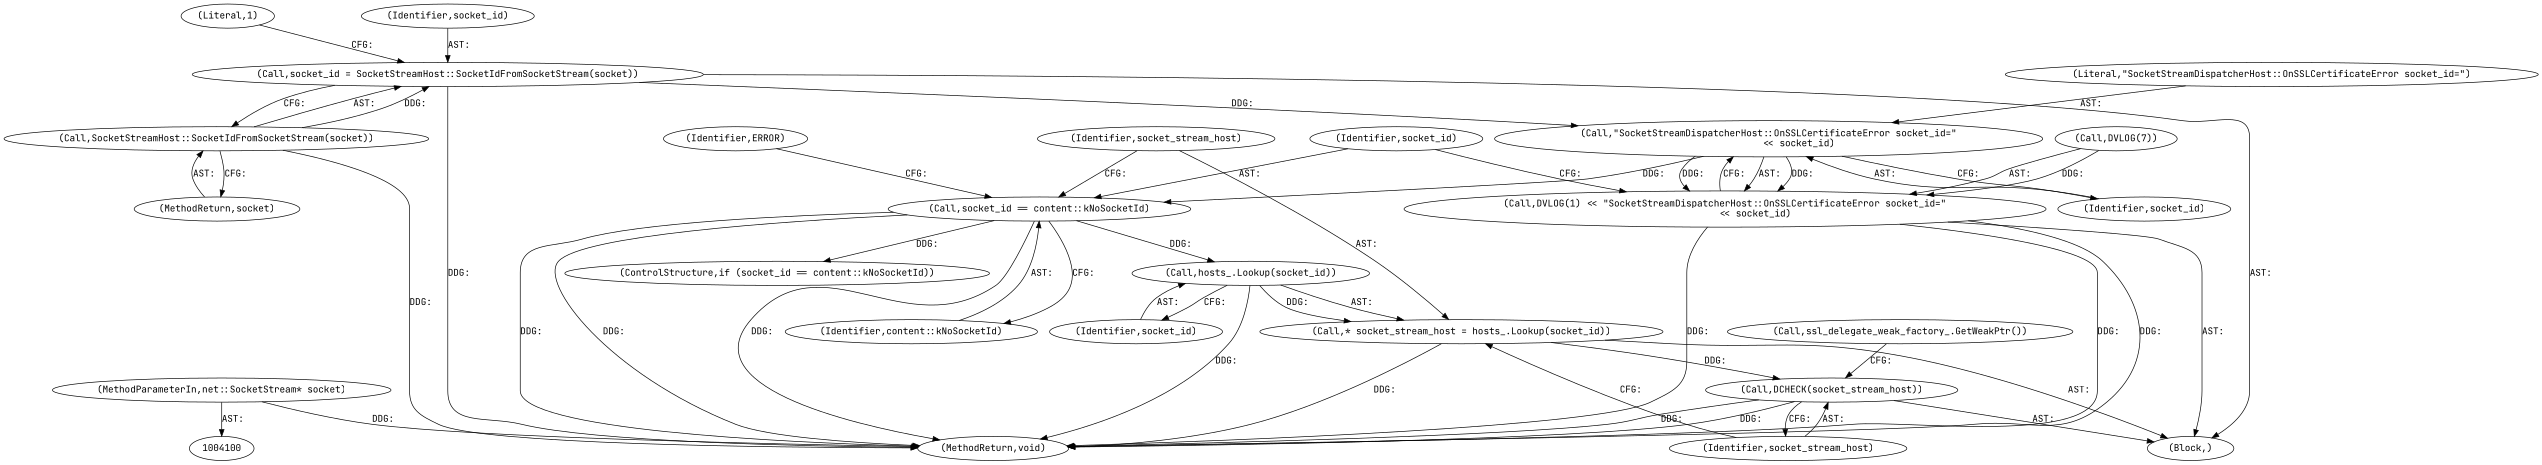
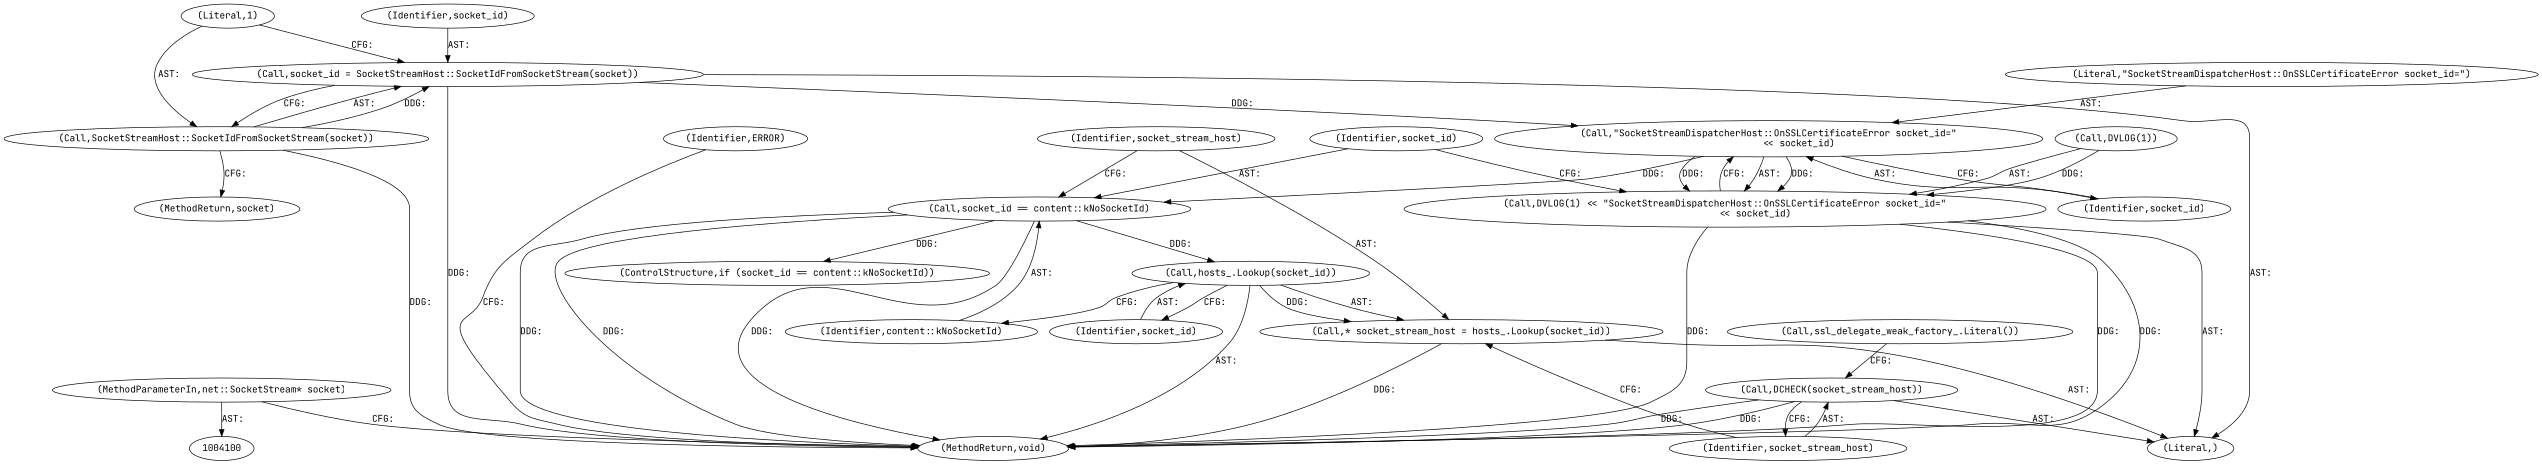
  digraph {
    fontname="JetBrains Mono"
    node [fontname="JetBrains Mono"]
    edge [fontname="JetBrains Mono"]
    n1 [label="(Call,socket_id = SocketStreamHost::SocketIdFromSocketStream(socket))"]
    n2 [label="(Call,SocketStreamHost::SocketIdFromSocketStream(socket))"]
    n3 [label="(Call,\"SocketStreamDispatcherHost::OnSSLCertificateError socket_id=\"\n           << socket_id)"]
    n4 [label="(MethodReturn,void)"]
-   n5 [label="(Block,)"]
+   n5 [label="(Literal,)"]
    n6 [label="(MethodReturn,socket)"]
    n7 [label="(Call,DVLOG(1) << \"SocketStreamDispatcherHost::OnSSLCertificateError socket_id=\"\n           << socket_id)"]
    n8 [label="(Call,socket_id == content::kNoSocketId)"]
    n9 [label="(Identifier,socket_id)"]
    n10 [label="(MethodParameterIn,net::SocketStream* socket)"]
    n11 [label=1004100]
    n12 [label="(Call,hosts_.Lookup(socket_id))"]
    n13 [label="(Identifier,content::kNoSocketId)"]
    n14 [label="(ControlStructure,if (socket_id == content::kNoSocketId))"]
    n15 [label="(Call,* socket_stream_host = hosts_.Lookup(socket_id))"]
    n16 [label="(Identifier,socket_id)"]
    n17 [label="(Call,DCHECK(socket_stream_host))"]
    n18 [label="(Identifier,socket_stream_host)"]
    n19 [label="(Identifier,socket_id)"]
-   n20 [label="(Call,DVLOG(7))"]
+   n20 [label="(Call,DVLOG(1))"]
    n21 [label="(Literal,\"SocketStreamDispatcherHost::OnSSLCertificateError socket_id=\")"]
-   n22 [label="(Call,ssl_delegate_weak_factory_.GetWeakPtr())"]
+   n22 [label="(Call,ssl_delegate_weak_factory_.Literal())"]
    n23 [label="(Identifier,socket_stream_host)"]
    n24 [label="(Identifier,ERROR)"]
    n25 [label="(Identifier,socket_id)"]
    n26 [label="(Literal,1)"]
    n1 -> n2 [label="CFG: "]
    n1 -> n3 [label="DDG: "]
    n1 -> n4 [label="DDG: "]
    n1 -> n5 [label="AST: "]
    n2 -> n1 [label="AST: "]
    n2 -> n1 [label="DDG: "]
    n2 -> n4 [label="DDG: "]
    n2 -> n6 [label="CFG: "]
    n3 -> n7 [label="AST: "]
    n3 -> n7 [label="DDG: "]
    n3 -> n7 [label="DDG: "]
    n3 -> n8 [label="DDG: "]
    n3 -> n9 [label="CFG: "]
-   n6 -> n2 [label="AST: "]
+   n26 -> n2 [label="AST: "]
    n7 -> n3 [label="CFG: "]
    n7 -> n4 [label="DDG: "]
    n7 -> n4 [label="DDG: "]
    n7 -> n4 [label="DDG: "]
    n7 -> n5 [label="AST: "]
    n8 -> n4 [label="DDG: "]
    n8 -> n4 [label="DDG: "]
    n8 -> n4 [label="DDG: "]
    n8 -> n12 [label="DDG: "]
-   n8 -> n13 [label="CFG: "]
+   n12 -> n13 [label="CFG: "]
    n8 -> n14 [label="DDG: "]
    n9 -> n3 [label="AST: "]
-   n10 -> n4 [label="DDG: "]
+   n10 -> n4 [label="CFG: "]
    n10 -> n11 [label="AST: "]
-   n12 -> n4 [label="DDG: "]
+   n12 -> n4 [label="AST: "]
    n12 -> n15 [label="AST: "]
    n12 -> n15 [label="DDG: "]
    n12 -> n16 [label="CFG: "]
    n13 -> n8 [label="AST: "]
    n15 -> n4 [label="DDG: "]
    n15 -> n5 [label="AST: "]
-   n15 -> n17 [label="DDG: "]
    n16 -> n12 [label="AST: "]
    n17 -> n4 [label="DDG: "]
    n17 -> n4 [label="DDG: "]
    n17 -> n5 [label="AST: "]
    n17 -> n18 [label="CFG: "]
    n18 -> n15 [label="CFG: "]
    n18 -> n17 [label="AST: "]
    n19 -> n7 [label="CFG: "]
    n19 -> n8 [label="AST: "]
    n20 -> n7 [label="AST: "]
    n20 -> n7 [label="DDG: "]
    n21 -> n3 [label="AST: "]
    n22 -> n17 [label="CFG: "]
    n23 -> n8 [label="CFG: "]
    n23 -> n15 [label="AST: "]
-   n24 -> n8 [label="CFG: "]
+   n24 -> n4 [label="CFG: "]
    n25 -> n1 [label="AST: "]
    n26 -> n1 [label="CFG: "]
  }
